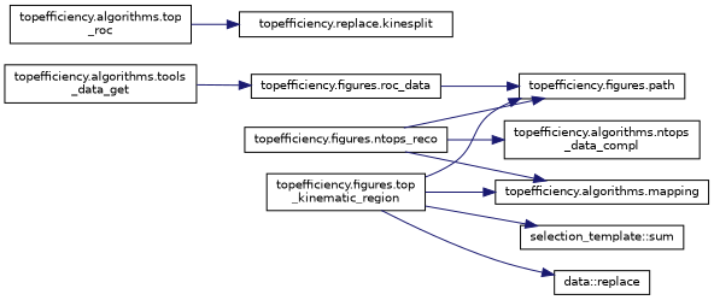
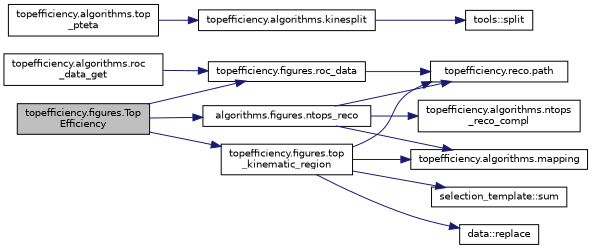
  digraph {
    rankdir=LR
    node [color=black fillcolor=white fontname=Helvetica fontsize=10 shape=record style=filled]
    edge [color=midnightblue fontname=Helvetica fontsize=10 labelfontname=Helvetica labelfontsize=10 style=solid]
-   n2 [height=0.2 label="topefficiency.figures.ntops_reco" width=0.4]
+   n1 [fillcolor=grey75 fontcolor=black height=0.2 label="topefficiency.figures.Top\lEfficiency" width=0.4]
+   n2 [height=0.2 label="algorithms.figures.ntops_reco" width=0.4]
    n3 [height=0.2 label="topefficiency.figures.roc_data" width=0.4]
    n4 [height=0.2 label="topefficiency.figures.top\l_kinematic_region" width=0.4]
-   n5 [height=0.2 label="topefficiency.algorithms.ntops\l_data_compl" width=0.4]
-   n6 [height=0.2 label="topefficiency.figures.path" width=0.4]
+   n5 [height=0.2 label="topefficiency.algorithms.ntops\l_reco_compl" width=0.4]
+   n6 [height=0.2 label="topefficiency.reco.path" width=0.4]
    n7 [height=0.2 label="topefficiency.algorithms.mapping" width=0.4]
    n8 [height=0.2 label="selection_template::sum" width=0.4]
    n9 [height=0.2 label="data::replace" width=0.4]
-   n10 [height=0.2 label="topefficiency.algorithms.tools\l_data_get" width=0.4]
-   n11 [height=0.2 label="topefficiency.algorithms.top\l_roc" width=0.4]
-   n12 [height=0.2 label="topefficiency.replace.kinesplit" width=0.4]
+   n10 [height=0.2 label="topefficiency.algorithms.roc\l_data_get" width=0.4]
+   n11 [height=0.2 label="topefficiency.algorithms.top\l_pteta" width=0.4]
+   n12 [height=0.2 label="topefficiency.algorithms.kinesplit" width=0.4]
+   n13 [height=0.2 label="tools::split" width=0.4]
+   n1 -> n2
+   n1 -> n3
+   n1 -> n4
    n2 -> n5
    n2 -> n6
    n2 -> n7
    n3 -> n6
    n4 -> n6
    n4 -> n7
    n4 -> n8
    n4 -> n9
    n10 -> n3
    n11 -> n12
+   n12 -> n13
  }
